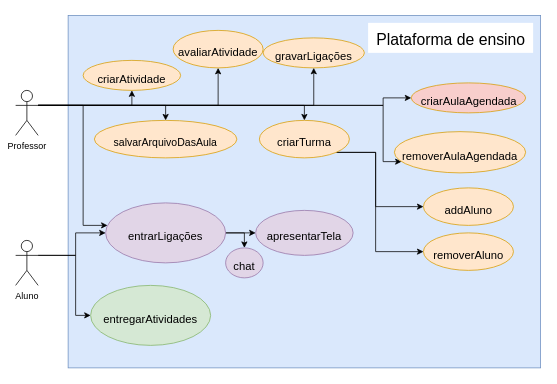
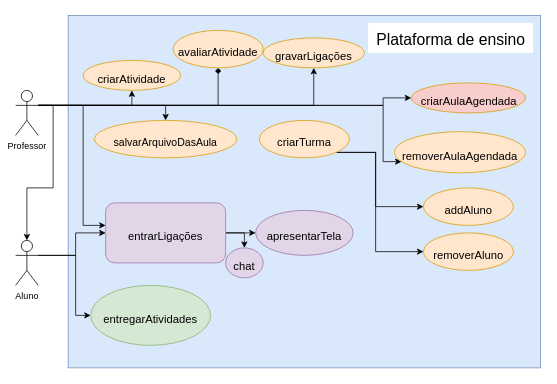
  <mxCell id="0" />
  <mxCell id="1" parent="0" />
  <mxCell id="2" value="" style="rounded=0;whiteSpace=wrap;html=1;fillColor=#dae8fc;strokeColor=#6c8ebf;" parent="1" vertex="1"><mxGeometry x="90" y="20" width="630" height="470" as="geometry" /></mxCell>
  <mxCell id="3" style="edgeStyle=orthogonalEdgeStyle;rounded=0;orthogonalLoop=1;jettySize=auto;html=1;exitX=1;exitY=0.333;exitDx=0;exitDy=0;exitPerimeter=0;fontSize=15;entryX=0.5;entryY=1;entryDx=0;entryDy=0;" parent="1" source="10" target="15" edge="1"><mxGeometry relative="1" as="geometry"><Array as="points"><mxPoint x="175" y="140" /></Array></mxGeometry></mxCell>
  <mxCell id="4" style="edgeStyle=orthogonalEdgeStyle;rounded=0;orthogonalLoop=1;jettySize=auto;html=1;entryX=0.5;entryY=0;entryDx=0;entryDy=0;fontSize=15;" parent="1" source="10" target="16" edge="1"><mxGeometry relative="1" as="geometry"><Array as="points"><mxPoint x="220" y="140" /></Array></mxGeometry></mxCell>
- <mxCell id="5" style="edgeStyle=orthogonalEdgeStyle;rounded=0;orthogonalLoop=1;jettySize=auto;html=1;exitX=1;exitY=0.333;exitDx=0;exitDy=0;exitPerimeter=0;fontSize=15;entryX=0.5;entryY=1;entryDx=0;entryDy=0;" parent="1" source="10" target="18" edge="1"><mxGeometry relative="1" as="geometry"><Array as="points"><mxPoint x="290" y="140" /></Array></mxGeometry></mxCell>
+ <mxCell id="5" style="edgeStyle=orthogonalEdgeStyle;rounded=0;orthogonalLoop=1;jettySize=auto;html=1;exitX=1;exitY=0.333;exitDx=0;exitDy=0;exitPerimeter=0;fontSize=15;entryX=0.5;entryY=1;entryDx=0;entryDy=0;endArrow=diamond;" parent="1" source="10" target="18" edge="1"><mxGeometry relative="1" as="geometry"><Array as="points"><mxPoint x="290" y="140" /></Array></mxGeometry></mxCell>
  <mxCell id="6" style="edgeStyle=orthogonalEdgeStyle;rounded=0;orthogonalLoop=1;jettySize=auto;html=1;exitX=1;exitY=0.333;exitDx=0;exitDy=0;exitPerimeter=0;fontSize=15;entryX=0;entryY=0.5;entryDx=0;entryDy=0;" parent="1" source="10" target="17" edge="1"><mxGeometry relative="1" as="geometry"><Array as="points"><mxPoint x="510" y="140" /><mxPoint x="510" y="130" /></Array></mxGeometry></mxCell>
  <mxCell id="7" style="edgeStyle=orthogonalEdgeStyle;rounded=0;orthogonalLoop=1;jettySize=auto;html=1;exitX=1;exitY=0.333;exitDx=0;exitDy=0;exitPerimeter=0;fontSize=15;" parent="1" source="10" target="21" edge="1"><mxGeometry relative="1" as="geometry"><Array as="points"><mxPoint x="110" y="140" /><mxPoint x="110" y="300" /></Array></mxGeometry></mxCell>
  <mxCell id="8" style="edgeStyle=orthogonalEdgeStyle;rounded=0;orthogonalLoop=1;jettySize=auto;html=1;exitX=1;exitY=0.333;exitDx=0;exitDy=0;exitPerimeter=0;fontSize=15;" parent="1" source="10" target="27" edge="1"><mxGeometry relative="1" as="geometry"><Array as="points"><mxPoint x="510" y="140" /><mxPoint x="510" y="215" /></Array></mxGeometry></mxCell>
- <mxCell id="9" style="edgeStyle=orthogonalEdgeStyle;rounded=0;orthogonalLoop=1;jettySize=auto;html=1;exitX=1;exitY=0.333;exitDx=0;exitDy=0;exitPerimeter=0;entryX=0.5;entryY=0;entryDx=0;entryDy=0;" edge="1" parent="1" source="10" target="30"><mxGeometry relative="1" as="geometry" /></mxCell>
+ <mxCell id="9" style="edgeStyle=orthogonalEdgeStyle;rounded=0;orthogonalLoop=1;jettySize=auto;html=1;exitX=1;exitY=0.333;exitDx=0;exitDy=0;exitPerimeter=0;" edge="1" parent="1" source="10" target="14"><mxGeometry relative="1" as="geometry" /></mxCell>
  <mxCell id="10" value="Professor" style="shape=umlActor;verticalLabelPosition=bottom;verticalAlign=top;html=1;outlineConnect=0;" parent="1" vertex="1"><mxGeometry x="20" y="120" width="30" height="60" as="geometry" /></mxCell>
  <mxCell id="11" value="&lt;font style=&quot;font-size: 21px&quot;&gt;Plataforma de ensino&lt;br&gt;&lt;/font&gt;" style="text;html=1;align=center;verticalAlign=middle;resizable=0;points=[];autosize=1;strokeColor=none;fillColor=default;spacing=3;fontSize=25;" parent="1" vertex="1"><mxGeometry x="490" y="30" width="220" height="40" as="geometry" /></mxCell>
  <mxCell id="12" style="edgeStyle=orthogonalEdgeStyle;rounded=0;orthogonalLoop=1;jettySize=auto;html=1;exitX=1;exitY=0.333;exitDx=0;exitDy=0;exitPerimeter=0;fontSize=15;" parent="1" source="14" target="22" edge="1"><mxGeometry relative="1" as="geometry"><Array as="points"><mxPoint x="100" y="340" /><mxPoint x="100" y="420" /></Array></mxGeometry></mxCell>
  <mxCell id="13" style="edgeStyle=orthogonalEdgeStyle;rounded=0;orthogonalLoop=1;jettySize=auto;html=1;exitX=1;exitY=0.333;exitDx=0;exitDy=0;exitPerimeter=0;fontSize=15;" parent="1" source="14" target="21" edge="1"><mxGeometry relative="1" as="geometry"><Array as="points"><mxPoint x="100" y="340" /><mxPoint x="100" y="310" /></Array></mxGeometry></mxCell>
  <mxCell id="14" value="Aluno" style="shape=umlActor;verticalLabelPosition=bottom;verticalAlign=top;html=1;outlineConnect=0;" parent="1" vertex="1"><mxGeometry x="20" y="320" width="30" height="60" as="geometry" /></mxCell>
  <mxCell id="15" value="&lt;font style=&quot;line-height: 0.4 ; font-size: 15px&quot;&gt;criarAtividade&lt;br&gt;&lt;/font&gt;" style="ellipse;whiteSpace=wrap;html=1;fontSize=25;fillColor=#ffe6cc;strokeColor=#d79b00;align=center;" parent="1" vertex="1"><mxGeometry x="110" y="80" width="130" height="40" as="geometry" /></mxCell>
  <mxCell id="16" value="&lt;font style=&quot;font-size: 14px&quot;&gt;salvarArquivoDasAula&lt;/font&gt;" style="ellipse;whiteSpace=wrap;html=1;fontSize=25;fillColor=#ffe6cc;strokeColor=#d79b00;" parent="1" vertex="1"><mxGeometry x="125" y="160" width="190" height="50" as="geometry" /></mxCell>
  <mxCell id="17" value="&lt;font style=&quot;line-height: 0.4 ; font-size: 15px&quot;&gt;criarAulaAgendada&lt;br&gt;&lt;/font&gt;" style="ellipse;whiteSpace=wrap;html=1;fontSize=25;fillColor=#f8cecc;strokeColor=#d79b00;align=center;" parent="1" vertex="1"><mxGeometry x="547.5" y="110" width="152.5" height="40" as="geometry" /></mxCell>
  <mxCell id="18" value="&lt;font style=&quot;line-height: 0.4 ; font-size: 15px&quot;&gt;avaliarAtividade&lt;br&gt;&lt;/font&gt;" style="ellipse;whiteSpace=wrap;html=1;fontSize=25;fillColor=#ffe6cc;strokeColor=#d79b00;align=center;" parent="1" vertex="1"><mxGeometry x="230" y="40" width="120" height="50" as="geometry" /></mxCell>
  <mxCell id="19" style="edgeStyle=orthogonalEdgeStyle;rounded=0;orthogonalLoop=1;jettySize=auto;html=1;fontSize=15;" parent="1" source="21" target="26" edge="1"><mxGeometry relative="1" as="geometry"><Array as="points"><mxPoint x="430" y="300" /><mxPoint x="430" y="290" /></Array></mxGeometry></mxCell>
  <mxCell id="20" style="edgeStyle=orthogonalEdgeStyle;rounded=0;orthogonalLoop=1;jettySize=auto;html=1;exitX=1;exitY=0.5;exitDx=0;exitDy=0;fontSize=15;" parent="1" source="21" target="23" edge="1"><mxGeometry relative="1" as="geometry" /></mxCell>
- <mxCell id="21" value="&lt;font style=&quot;line-height: 0.4 ; font-size: 15px&quot;&gt;entrarLigações&lt;br&gt;&lt;/font&gt;" style="ellipse;whiteSpace=wrap;html=1;fontSize=25;fillColor=#e1d5e7;strokeColor=#9673a6;align=center;" parent="1" vertex="1"><mxGeometry x="140" y="270" width="160" height="80" as="geometry" /></mxCell>
+ <mxCell id="21" value="&lt;font style=&quot;line-height: 0.4 ; font-size: 15px&quot;&gt;entrarLigações&lt;br&gt;&lt;/font&gt;" style="whiteSpace=wrap;html=1;fontSize=25;fillColor=#e1d5e7;strokeColor=#9673a6;align=center;rounded=1;" parent="1" vertex="1"><mxGeometry x="140" y="270" width="160" height="80" as="geometry" /></mxCell>
  <mxCell id="22" value="&lt;font style=&quot;line-height: 0.4 ; font-size: 15px&quot;&gt;entregarAtividades&lt;br&gt;&lt;/font&gt;" style="ellipse;whiteSpace=wrap;html=1;fontSize=25;fillColor=#d5e8d4;strokeColor=#82b366;align=center;" parent="1" vertex="1"><mxGeometry x="120" y="380" width="160" height="80" as="geometry" /></mxCell>
  <mxCell id="23" value="&lt;font style=&quot;line-height: 0.4 ; font-size: 15px&quot;&gt;chat&lt;br&gt;&lt;/font&gt;" style="ellipse;whiteSpace=wrap;html=1;fontSize=25;fillColor=#e1d5e7;strokeColor=#9673a6;align=center;" parent="1" vertex="1"><mxGeometry x="300" y="330" width="50" height="40" as="geometry" /></mxCell>
  <mxCell id="24" value="&lt;font style=&quot;line-height: 0.4 ; font-size: 15px&quot;&gt;gravarLigações&lt;br&gt;&lt;/font&gt;" style="ellipse;whiteSpace=wrap;html=1;fontSize=25;fillColor=#ffe6cc;strokeColor=#d79b00;align=center;" parent="1" vertex="1"><mxGeometry x="350" y="50" width="135" height="40" as="geometry" /></mxCell>
  <mxCell id="25" style="edgeStyle=orthogonalEdgeStyle;rounded=0;orthogonalLoop=1;jettySize=auto;html=1;exitX=1;exitY=0.333;exitDx=0;exitDy=0;exitPerimeter=0;fontSize=15;entryX=0.5;entryY=1;entryDx=0;entryDy=0;" parent="1" source="10" edge="1" target="24"><mxGeometry relative="1" as="geometry"><mxPoint x="350" y="180" as="targetPoint" /><Array as="points"><mxPoint x="418" y="140" /></Array></mxGeometry></mxCell>
  <mxCell id="26" value="&lt;font style=&quot;line-height: 0.4 ; font-size: 15px&quot;&gt;apresentarTela&lt;br&gt;&lt;/font&gt;" style="ellipse;whiteSpace=wrap;html=1;fontSize=25;fillColor=#e1d5e7;strokeColor=#9673a6;align=center;" parent="1" vertex="1"><mxGeometry x="340" y="280" width="130" height="60" as="geometry" /></mxCell>
  <mxCell id="27" value="&lt;font style=&quot;line-height: 0.4 ; font-size: 15px&quot;&gt;removerAulaAgendada&lt;br&gt;&lt;/font&gt;" style="ellipse;whiteSpace=wrap;html=1;fontSize=25;fillColor=#ffe6cc;strokeColor=#d79b00;align=center;" parent="1" vertex="1"><mxGeometry x="525" y="175" width="175" height="55" as="geometry" /></mxCell>
  <mxCell id="28" style="edgeStyle=orthogonalEdgeStyle;rounded=0;orthogonalLoop=1;jettySize=auto;html=1;exitX=1;exitY=1;exitDx=0;exitDy=0;entryX=0;entryY=0.5;entryDx=0;entryDy=0;" edge="1" parent="1" source="30" target="31"><mxGeometry relative="1" as="geometry"><Array as="points"><mxPoint x="500" y="203" /><mxPoint x="500" y="275" /></Array></mxGeometry></mxCell>
  <mxCell id="29" style="edgeStyle=orthogonalEdgeStyle;rounded=0;orthogonalLoop=1;jettySize=auto;html=1;exitX=1;exitY=1;exitDx=0;exitDy=0;entryX=0;entryY=0.5;entryDx=0;entryDy=0;" edge="1" parent="1" source="30" target="32"><mxGeometry relative="1" as="geometry"><Array as="points"><mxPoint x="500" y="203" /><mxPoint x="500" y="335" /></Array></mxGeometry></mxCell>
  <mxCell id="30" value="&lt;font style=&quot;line-height: 0.4 ; font-size: 15px&quot;&gt;criarTurma&lt;br&gt;&lt;/font&gt;" style="ellipse;whiteSpace=wrap;html=1;fontSize=25;fillColor=#ffe6cc;strokeColor=#d79b00;align=center;" vertex="1" parent="1"><mxGeometry x="345" y="160" width="120" height="50" as="geometry" /></mxCell>
  <mxCell id="31" value="&lt;font style=&quot;line-height: 0.4 ; font-size: 15px&quot;&gt;addAluno&lt;br&gt;&lt;/font&gt;" style="ellipse;whiteSpace=wrap;html=1;fontSize=25;fillColor=#ffe6cc;strokeColor=#d79b00;align=center;" vertex="1" parent="1"><mxGeometry x="563.75" y="250" width="120" height="50" as="geometry" /></mxCell>
  <mxCell id="32" value="&lt;font style=&quot;line-height: 0.4 ; font-size: 15px&quot;&gt;removerAluno&lt;br&gt;&lt;/font&gt;" style="ellipse;whiteSpace=wrap;html=1;fontSize=25;fillColor=#ffe6cc;strokeColor=#d79b00;align=center;" vertex="1" parent="1"><mxGeometry x="563.75" y="310" width="120" height="50" as="geometry" /></mxCell>
